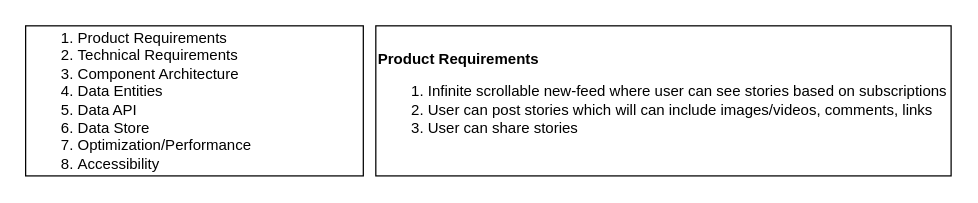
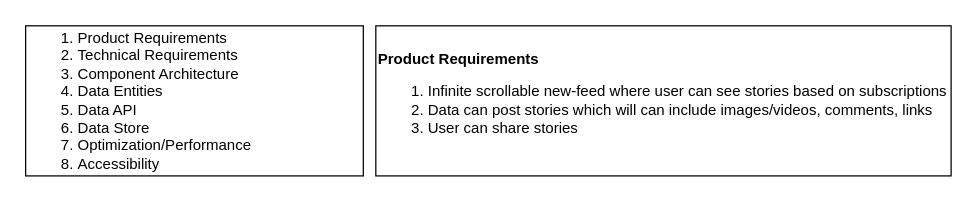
  <mxCell id="0" />
  <mxCell id="1" parent="0" />
  <mxCell id="2" value="&lt;ol&gt;&lt;li&gt;Product Requirements&lt;/li&gt;&lt;li&gt;Technical Requirements&lt;/li&gt;&lt;li&gt;Component Architecture&lt;/li&gt;&lt;li&gt;Data Entities&lt;/li&gt;&lt;li&gt;Data API&lt;/li&gt;&lt;li&gt;Data Store&lt;/li&gt;&lt;li&gt;Optimization/Performance&amp;nbsp;&lt;/li&gt;&lt;li&gt;Accessibility&lt;/li&gt;&lt;/ol&gt;" style="rounded=0;whiteSpace=wrap;html=1;align=left;" vertex="1" parent="1"><mxGeometry x="20" y="20" width="270" height="120" as="geometry" /></mxCell>
- <mxCell id="3" value="&lt;b&gt;Product Requirements&lt;br&gt;&lt;/b&gt;&lt;ol&gt;&lt;li&gt;Infinite scrollable new-feed where user can see stories based on subscriptions&lt;/li&gt;&lt;li&gt;User can post stories which will can include images/videos, comments, links&lt;/li&gt;&lt;li&gt;User can share stories&lt;/li&gt;&lt;/ol&gt;" style="rounded=0;whiteSpace=wrap;html=1;align=left;" vertex="1" parent="1"><mxGeometry x="300" y="20" width="460" height="120" as="geometry" /></mxCell>
+ <mxCell id="3" value="&lt;b&gt;Product Requirements&lt;br&gt;&lt;/b&gt;&lt;ol&gt;&lt;li&gt;Infinite scrollable new-feed where user can see stories based on subscriptions&lt;/li&gt;&lt;li&gt;Data can post stories which will can include images/videos, comments, links&lt;/li&gt;&lt;li&gt;User can share stories&lt;/li&gt;&lt;/ol&gt;" style="rounded=0;whiteSpace=wrap;html=1;align=left;" vertex="1" parent="1"><mxGeometry x="300" y="20" width="460" height="120" as="geometry" /></mxCell>
